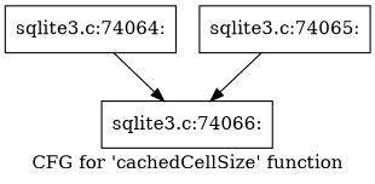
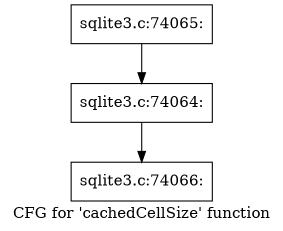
  digraph {
    label="CFG for 'cachedCellSize' function"
    node [shape=record]
    n1 [label="{sqlite3.c:74064:}"]
    n2 [label="{sqlite3.c:74066:}"]
    n3 [label="{sqlite3.c:74065:}"]
    n1 -> n2
-   n3 -> n2
+   n3 -> n1
  }
